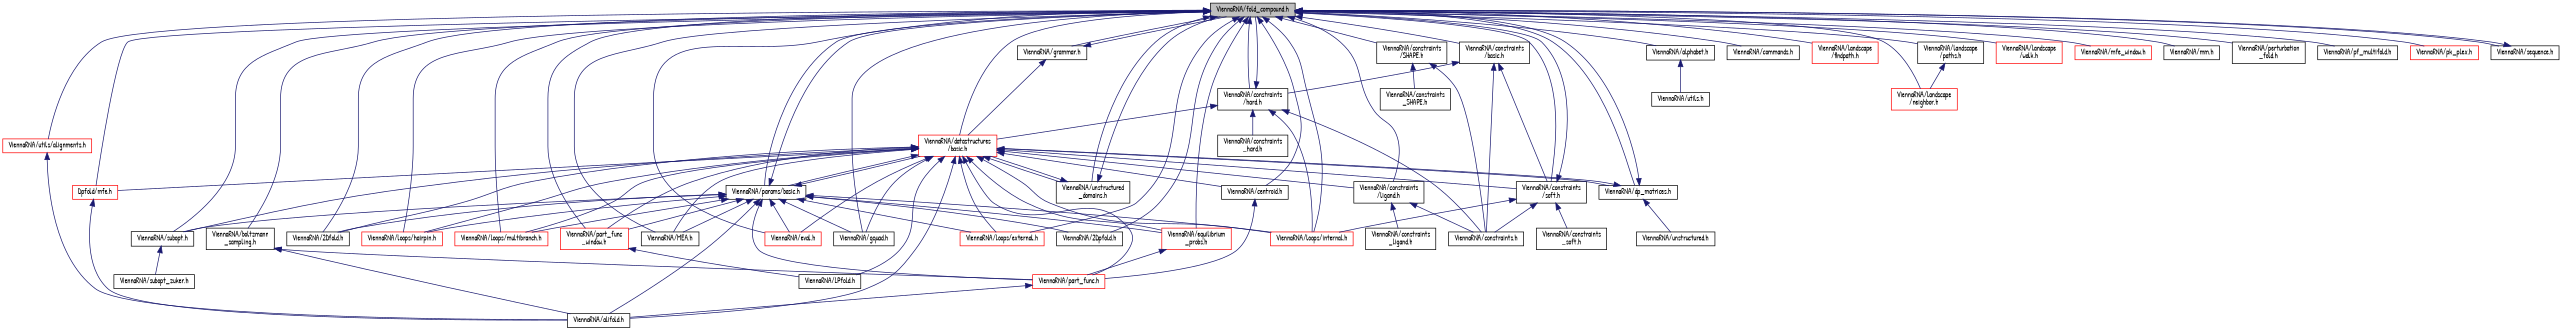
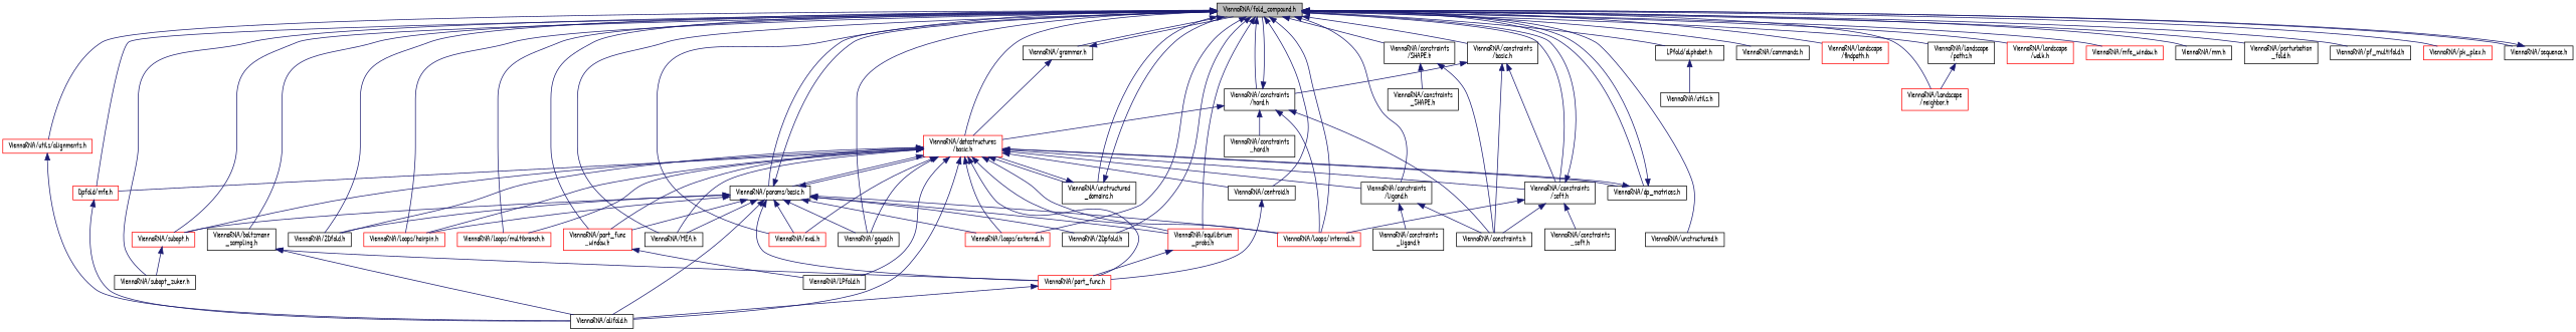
  digraph {
    fontname="Patrick Hand"
    node [color=black fontname="Patrick Hand" fontsize=10 shape=record]
    edge [color=midnightblue dir=back fontname="Patrick Hand" fontsize=10 labelfontname=Helvetica labelfontsize=10 style=solid]
    n1 [fillcolor=grey75 fontcolor=black height=0.2 label="ViennaRNA/fold_compound.h" style=filled width=0.4]
    n2 [height=0.2 label="ViennaRNA/2Dfold.h" width=0.4]
    n3 [height=0.2 label="ViennaRNA/2Dpfold.h" width=0.4]
-   n4 [height=0.2 label="ViennaRNA/alphabet.h" width=0.4]
+   n4 [height=0.2 label="LPfold/alphabet.h" width=0.4]
    n5 [height=0.2 label="ViennaRNA/boltzmann\l_sampling.h" width=0.4]
    n6 [height=0.2 label="ViennaRNA/centroid.h" width=0.4]
    n7 [height=0.2 label="ViennaRNA/unstructured.h" width=0.4]
    n8 [height=0.2 label="ViennaRNA/commands.h" width=0.4]
    n9 [height=0.2 label="ViennaRNA/constraints\l/SHAPE.h" width=0.4]
    n10 [height=0.2 label="ViennaRNA/constraints\l/basic.h" width=0.4]
    n11 [height=0.2 label="ViennaRNA/constraints\l/hard.h" width=0.4]
    n12 [color=red height=0.2 label="ViennaRNA/datastructures\l/basic.h" width=0.4]
    n13 [height=0.2 label="ViennaRNA/constraints\l/ligand.h" width=0.4]
    n14 [height=0.2 label="ViennaRNA/constraints\l/soft.h" width=0.4]
    n15 [color=red height=0.2 label="ViennaRNA/loops/internal.h" width=0.4]
    n16 [height=0.2 label="ViennaRNA/dp_matrices.h" width=0.4]
    n17 [color=red height=0.2 label="ViennaRNA/equilibrium\l_probs.h" width=0.4]
    n18 [color=red height=0.2 label="ViennaRNA/eval.h" width=0.4]
    n19 [height=0.2 label="ViennaRNA/gquad.h" width=0.4]
    n20 [color=red height=0.2 label="ViennaRNA/loops/external.h" width=0.4]
    n21 [color=red height=0.2 label="ViennaRNA/loops/hairpin.h" width=0.4]
    n22 [color=red height=0.2 label="ViennaRNA/loops/multibranch.h" width=0.4]
    n23 [color=red height=0.2 label="Dpfold/mfe.h" width=0.4]
    n24 [height=0.2 label="ViennaRNA/params/basic.h" width=0.4]
-   n25 [height=0.2 label="ViennaRNA/subopt.h" width=0.4]
+   n25 [color=red height=0.2 label="ViennaRNA/subopt.h" width=0.4]
    n26 [height=0.2 label="ViennaRNA/subopt_zuker.h" width=0.4]
    n27 [color=red height=0.2 label="ViennaRNA/part_func\l_window.h" width=0.4]
    n28 [height=0.2 label="ViennaRNA/unstructured\l_domains.h" width=0.4]
    n29 [height=0.2 label="ViennaRNA/grammar.h" width=0.4]
    n30 [color=red height=0.2 label="ViennaRNA/landscape\l/findpath.h" width=0.4]
    n31 [color=red height=0.2 label="ViennaRNA/landscape\l/neighbor.h" width=0.4]
    n32 [height=0.2 label="ViennaRNA/landscape\l/paths.h" width=0.4]
    n33 [color=red height=0.2 label="ViennaRNA/landscape\l/walk.h" width=0.4]
    n34 [color=red height=0.2 label="ViennaRNA/mfe_window.h" width=0.4]
    n35 [height=0.2 label="ViennaRNA/mm.h" width=0.4]
    n36 [height=0.2 label="ViennaRNA/perturbation\l_fold.h" width=0.4]
    n37 [height=0.2 label="ViennaRNA/pf_multifold.h" width=0.4]
    n38 [color=red height=0.2 label="ViennaRNA/pk_plex.h" width=0.4]
    n39 [height=0.2 label="ViennaRNA/sequence.h" width=0.4]
    n40 [color=red height=0.2 label="ViennaRNA/utils/alignments.h" width=0.4]
    n41 [height=0.2 label="ViennaRNA/MEA.h" width=0.4]
    n42 [height=0.2 label="ViennaRNA/utils.h" width=0.4]
    n43 [color=red height=0.2 label="ViennaRNA/part_func.h" width=0.4]
    n44 [height=0.2 label="ViennaRNA/alifold.h" width=0.4]
    n45 [height=0.2 label="ViennaRNA/constraints.h" width=0.4]
    n46 [height=0.2 label="ViennaRNA/constraints\l_SHAPE.h" width=0.4]
    n47 [height=0.2 label="ViennaRNA/constraints\l_hard.h" width=0.4]
    n48 [height=0.2 label="ViennaRNA/LPfold.h" width=0.4]
    n49 [height=0.2 label="ViennaRNA/constraints\l_ligand.h" width=0.4]
    n50 [height=0.2 label="ViennaRNA/constraints\l_soft.h" width=0.4]
    n1 -> n2
    n1 -> n3
    n1 -> n4
    n1 -> n5
    n1 -> n6
-   n16 -> n7
+   n1 -> n7
    n1 -> n8
    n1 -> n9
    n1 -> n10
    n1 -> n11
    n1 -> n12
    n1 -> n13
    n1 -> n14
    n1 -> n15
    n1 -> n16
    n1 -> n17
    n1 -> n18
    n1 -> n19
    n1 -> n20
    n1 -> n21
    n1 -> n22
    n1 -> n23
    n1 -> n24
    n1 -> n25
+   n1 -> n26
    n1 -> n27
    n1 -> n28
    n1 -> n29
    n1 -> n30
    n1 -> n31
    n1 -> n32
    n1 -> n33
    n1 -> n34
    n1 -> n35
    n1 -> n36
    n1 -> n37
    n1 -> n38
    n1 -> n39
    n1 -> n40
    n1 -> n41
    n4 -> n42
    n5 -> n43
    n5 -> n44
    n6 -> n43
    n9 -> n45
    n9 -> n46
    n10 -> n11
    n10 -> n14
    n10 -> n45
    n11 -> n1
    n11 -> n12
    n11 -> n15
    n11 -> n45
    n11 -> n47
    n12 -> n2
    n12 -> n6
    n12 -> n13
    n12 -> n14
    n12 -> n15
    n12 -> n16
    n12 -> n17
    n12 -> n18
    n12 -> n19
    n12 -> n20
    n12 -> n21
    n12 -> n22
    n12 -> n23
    n12 -> n24
    n12 -> n25
    n12 -> n27
    n12 -> n28
    n12 -> n41
    n12 -> n43
    n12 -> n44
    n12 -> n48
    n13 -> n45
    n13 -> n49
    n14 -> n1
    n14 -> n15
    n14 -> n45
    n14 -> n50
    n16 -> n1
    n16 -> n12
    n17 -> n43
    n23 -> n44
    n24 -> n1
    n24 -> n2
    n24 -> n3
    n24 -> n12
    n24 -> n15
    n24 -> n17
    n24 -> n18
    n24 -> n19
    n24 -> n20
    n24 -> n21
-   n24 -> n22
    n24 -> n25
    n24 -> n27
    n24 -> n41
    n24 -> n43
    n24 -> n44
    n25 -> n26
    n27 -> n48
    n28 -> n1
    n28 -> n12
    n29 -> n1
    n29 -> n12
    n32 -> n31
    n39 -> n1
    n40 -> n44
    n43 -> n44
  }
